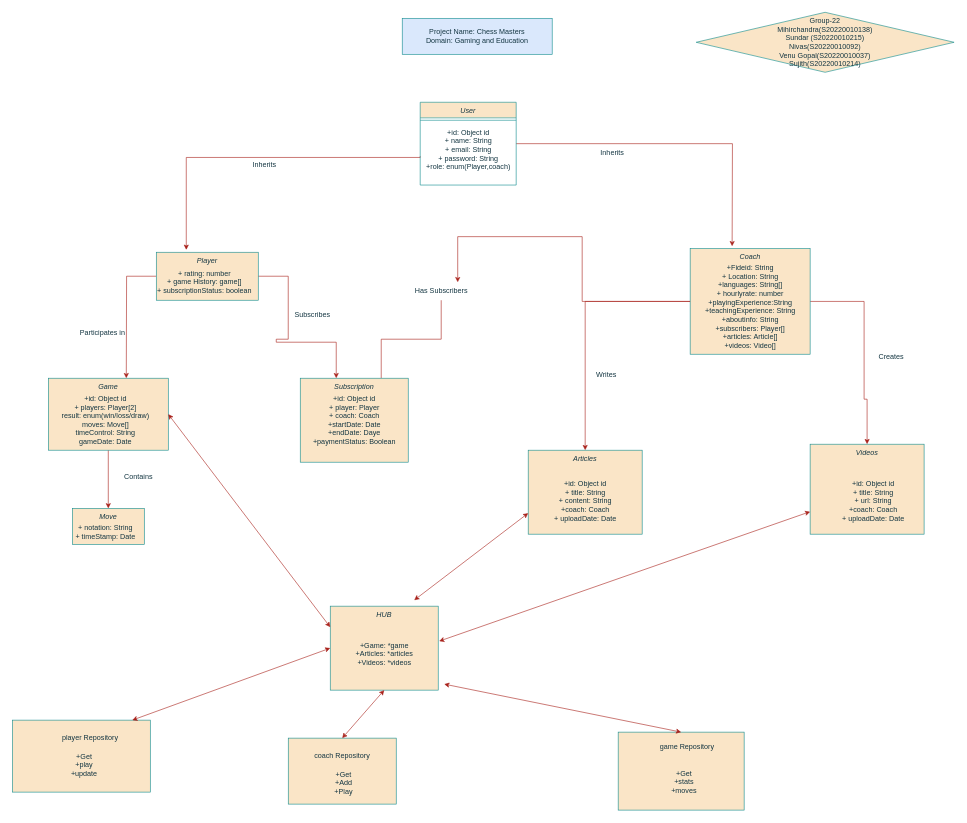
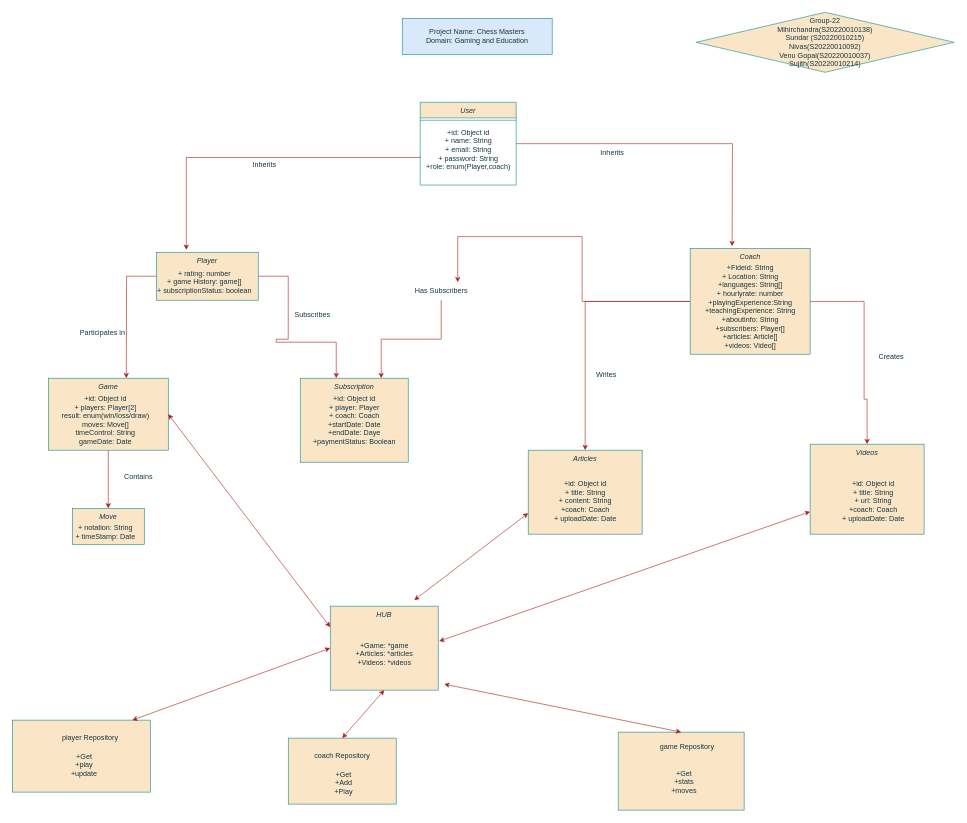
  <mxCell id="0" />
  <mxCell id="1" parent="0" />
  <mxCell id="2" value="" style="edgeStyle=orthogonalEdgeStyle;rounded=0;orthogonalLoop=1;jettySize=auto;html=1;entryX=1;entryY=0.5;entryDx=0;entryDy=0;labelBackgroundColor=none;strokeColor=#A8201A;fontColor=default;" edge="1" parent="1"><mxGeometry relative="1" as="geometry"><mxPoint x="700" y="260" as="sourcePoint" /><mxPoint x="310" y="416" as="targetPoint" /><Array as="points"><mxPoint x="700" y="262" /><mxPoint x="310" y="262" /></Array></mxGeometry></mxCell>
  <mxCell id="3" value="Group-22&lt;div&gt;Mihirchandra(S20220010138)&lt;/div&gt;&lt;div&gt;Sundar (S20220010215)&lt;/div&gt;&lt;div&gt;Nivas(S20220010092)&lt;/div&gt;&lt;div&gt;Venu Gopal(S20220010037)&lt;/div&gt;&lt;div&gt;Sujith(S20220010214)&lt;/div&gt;" style="rhombus;whiteSpace=wrap;html=1;labelBackgroundColor=none;fillColor=#FAE5C7;strokeColor=#0F8B8D;fontColor=#143642;" vertex="1" parent="1"><mxGeometry x="1160" width="430" height="100" as="geometry" y="20" /></mxCell>
  <mxCell id="4" value="Project Name: Chess Masters&lt;div&gt;Domain: Gaming and Education&lt;/div&gt;" style="rounded=0;whiteSpace=wrap;html=1;labelBackgroundColor=none;fillColor=#dae8fc;strokeColor=#0F8B8D;fontColor=#143642;" vertex="1" parent="1"><mxGeometry x="670" y="30" width="250" height="60" as="geometry" /></mxCell>
  <mxCell id="5" style="edgeStyle=orthogonalEdgeStyle;rounded=0;orthogonalLoop=1;jettySize=auto;html=1;labelBackgroundColor=none;strokeColor=#A8201A;fontColor=default;" edge="1" parent="1" source="7"><mxGeometry relative="1" as="geometry"><mxPoint x="210" y="630" as="targetPoint" /></mxGeometry></mxCell>
  <mxCell id="6" value="" style="edgeStyle=orthogonalEdgeStyle;rounded=0;orthogonalLoop=1;jettySize=auto;html=1;labelBackgroundColor=none;strokeColor=#A8201A;fontColor=default;" edge="1" parent="1" source="7" target="19"><mxGeometry relative="1" as="geometry"><Array as="points"><mxPoint x="480" y="460" /><mxPoint x="480" y="565" /><mxPoint x="460" y="565" /><mxPoint x="460" y="570" /><mxPoint x="560" y="570" /></Array></mxGeometry></mxCell>
  <mxCell id="7" value="Player" style="whiteSpace=wrap;html=1;verticalAlign=top;fontStyle=2;startSize=26;rounded=0;shadow=0;strokeWidth=1;labelBackgroundColor=none;fillColor=#FAE5C7;strokeColor=#0F8B8D;fontColor=#143642;" vertex="1" parent="1"><mxGeometry x="260" y="420" width="170" height="80" as="geometry" /></mxCell>
  <mxCell id="8" value="" style="edgeStyle=orthogonalEdgeStyle;rounded=0;orthogonalLoop=1;jettySize=auto;html=1;labelBackgroundColor=none;strokeColor=#A8201A;fontColor=default;" edge="1" parent="1" source="11" target="20"><mxGeometry relative="1" as="geometry" /></mxCell>
  <mxCell id="9" style="edgeStyle=orthogonalEdgeStyle;rounded=0;orthogonalLoop=1;jettySize=auto;html=1;entryX=0.5;entryY=0;entryDx=0;entryDy=0;labelBackgroundColor=none;strokeColor=#A8201A;fontColor=default;" edge="1" parent="1" source="11" target="21"><mxGeometry relative="1" as="geometry"><mxPoint x="1380" y="600" as="targetPoint" /><Array as="points"><mxPoint x="1440" y="502" /><mxPoint x="1440" y="665" /><mxPoint x="1445" y="665" /></Array></mxGeometry></mxCell>
- <mxCell id="10" style="edgeStyle=orthogonalEdgeStyle;rounded=0;orthogonalLoop=1;jettySize=auto;html=1;entryX=0.75;entryY=0;entryDx=0;entryDy=0;labelBackgroundColor=none;strokeColor=#A8201A;fontColor=default;endArrow=none;" edge="1" parent="1" source="32" target="19"><mxGeometry relative="1" as="geometry" /></mxCell>
+ <mxCell id="10" style="edgeStyle=orthogonalEdgeStyle;rounded=0;orthogonalLoop=1;jettySize=auto;html=1;entryX=0.75;entryY=0;entryDx=0;entryDy=0;labelBackgroundColor=none;strokeColor=#A8201A;fontColor=default;" edge="1" parent="1" source="32" target="19"><mxGeometry relative="1" as="geometry" /></mxCell>
  <mxCell id="11" value="Coach" style="whiteSpace=wrap;html=1;verticalAlign=top;fontStyle=2;startSize=26;rounded=0;shadow=0;strokeWidth=1;labelBackgroundColor=none;fillColor=#FAE5C7;strokeColor=#0F8B8D;fontColor=#143642;" vertex="1" parent="1"><mxGeometry x="1150" y="414" width="200" height="176" as="geometry" /></mxCell>
  <mxCell id="12" style="edgeStyle=orthogonalEdgeStyle;rounded=0;orthogonalLoop=1;jettySize=auto;html=1;labelBackgroundColor=none;strokeColor=#A8201A;fontColor=default;" edge="1" parent="1" source="13"><mxGeometry relative="1" as="geometry"><mxPoint x="1220" y="410" as="targetPoint" /></mxGeometry></mxCell>
  <mxCell id="13" value="User" style="swimlane;fontStyle=2;align=center;verticalAlign=top;childLayout=stackLayout;horizontal=1;startSize=26;horizontalStack=0;resizeParent=1;resizeLast=0;collapsible=1;marginBottom=0;rounded=0;shadow=0;strokeWidth=1;labelBackgroundColor=none;fillColor=#FAE5C7;strokeColor=#0F8B8D;fontColor=#143642;" parent="1" vertex="1"><mxGeometry x="700" y="170" width="160" height="138" as="geometry"><mxRectangle x="230" y="140" width="160" height="26" as="alternateBounds" /></mxGeometry></mxCell>
  <mxCell id="14" value="" style="line;html=1;strokeWidth=1;align=left;verticalAlign=middle;spacingTop=-1;spacingLeft=3;spacingRight=3;rotatable=0;labelPosition=right;points=[];portConstraint=eastwest;labelBackgroundColor=none;fillColor=#FAE5C7;strokeColor=#0F8B8D;fontColor=#143642;" parent="13" vertex="1"><mxGeometry y="26" width="160" height="8" as="geometry" /></mxCell>
  <mxCell id="15" value="+id: Object id&lt;div&gt;+ name: String&lt;/div&gt;&lt;div&gt;+ email: String&lt;/div&gt;&lt;div&gt;+ password: String&lt;/div&gt;&lt;div&gt;+role: enum(Player,coach)&lt;/div&gt;" style="text;html=1;align=center;verticalAlign=middle;resizable=0;points=[];autosize=1;strokeColor=none;fillColor=none;labelBackgroundColor=none;fontColor=#143642;" vertex="1" parent="13"><mxGeometry y="34" width="160" height="90" as="geometry" /></mxCell>
  <mxCell id="16" value="" style="edgeStyle=orthogonalEdgeStyle;rounded=0;orthogonalLoop=1;jettySize=auto;html=1;labelBackgroundColor=none;strokeColor=#A8201A;fontColor=default;" edge="1" parent="1" source="17" target="18"><mxGeometry relative="1" as="geometry" /></mxCell>
  <mxCell id="17" value="Game" style="whiteSpace=wrap;html=1;verticalAlign=top;fontStyle=2;startSize=26;rounded=0;shadow=0;strokeWidth=1;labelBackgroundColor=none;fillColor=#FAE5C7;strokeColor=#0F8B8D;fontColor=#143642;" vertex="1" parent="1"><mxGeometry x="80" y="630" width="200" height="120" as="geometry" /></mxCell>
  <mxCell id="18" value="Move" style="whiteSpace=wrap;html=1;verticalAlign=top;fontStyle=2;startSize=26;rounded=0;shadow=0;strokeWidth=1;labelBackgroundColor=none;fillColor=#FAE5C7;strokeColor=#0F8B8D;fontColor=#143642;" vertex="1" parent="1"><mxGeometry x="120" y="847" width="120" height="60" as="geometry" /></mxCell>
  <mxCell id="19" value="Subscription" style="whiteSpace=wrap;html=1;verticalAlign=top;fontStyle=2;startSize=26;rounded=0;shadow=0;strokeWidth=1;labelBackgroundColor=none;fillColor=#FAE5C7;strokeColor=#0F8B8D;fontColor=#143642;" vertex="1" parent="1"><mxGeometry x="500" y="630" width="180" height="140" as="geometry" /></mxCell>
  <mxCell id="20" value="Articles" style="whiteSpace=wrap;html=1;verticalAlign=top;fontStyle=2;startSize=26;rounded=0;shadow=0;strokeWidth=1;labelBackgroundColor=none;fillColor=#FAE5C7;strokeColor=#0F8B8D;fontColor=#143642;" vertex="1" parent="1"><mxGeometry x="880" y="750" width="190" height="140" as="geometry" /></mxCell>
  <mxCell id="21" value="Videos" style="whiteSpace=wrap;html=1;verticalAlign=top;fontStyle=2;startSize=26;rounded=0;shadow=0;strokeWidth=1;labelBackgroundColor=none;fillColor=#FAE5C7;strokeColor=#0F8B8D;fontColor=#143642;" vertex="1" parent="1"><mxGeometry x="1350" y="740" width="190" height="150" as="geometry" /></mxCell>
  <mxCell id="22" value="+ rating: number&lt;div&gt;+ game History: game[]&lt;/div&gt;&lt;div&gt;+ subscriptionStatus: boolean&lt;/div&gt;" style="text;html=1;align=center;verticalAlign=middle;resizable=0;points=[];autosize=1;strokeColor=none;fillColor=none;labelBackgroundColor=none;fontColor=#143642;" vertex="1" parent="1"><mxGeometry x="250" y="440" width="180" height="60" as="geometry" /></mxCell>
  <mxCell id="23" value="+ notation: String&lt;div&gt;+ timeStamp: Date&lt;/div&gt;" style="text;html=1;align=center;verticalAlign=middle;resizable=0;points=[];autosize=1;strokeColor=none;fillColor=none;labelBackgroundColor=none;fontColor=#143642;" vertex="1" parent="1"><mxGeometry x="115" y="867" width="120" height="40" as="geometry" /></mxCell>
  <mxCell id="24" value="+id: Object id&lt;div&gt;+ player: Player&lt;/div&gt;&lt;div&gt;+ coach: Coach&lt;/div&gt;&lt;div&gt;+startDate: Date&lt;/div&gt;&lt;div&gt;+endDate: Daye&lt;/div&gt;&lt;div&gt;+paymentStatus: Boolean&lt;/div&gt;" style="text;html=1;align=center;verticalAlign=middle;resizable=0;points=[];autosize=1;strokeColor=none;fillColor=none;labelBackgroundColor=none;fontColor=#143642;" vertex="1" parent="1"><mxGeometry x="510" y="650" width="160" height="100" as="geometry" /></mxCell>
  <mxCell id="25" value="+id: Object id&lt;div&gt;+ title: String&lt;/div&gt;&lt;div&gt;+ content: String&lt;/div&gt;&lt;div&gt;+coach: Coach&lt;/div&gt;&lt;div&gt;+ uploadDate: Date&lt;/div&gt;" style="text;html=1;align=center;verticalAlign=middle;resizable=0;points=[];autosize=1;strokeColor=none;fillColor=none;labelBackgroundColor=none;fontColor=#143642;" vertex="1" parent="1"><mxGeometry x="910" y="790" width="130" height="90" as="geometry" /></mxCell>
  <mxCell id="26" value="+id: Object id&lt;div&gt;+ title: String&lt;/div&gt;&lt;div&gt;+ url: String&lt;/div&gt;&lt;div&gt;+coach: Coach&lt;/div&gt;&lt;div&gt;+ uploadDate: Date&lt;/div&gt;" style="text;html=1;align=center;verticalAlign=middle;resizable=0;points=[];autosize=1;strokeColor=none;fillColor=none;labelBackgroundColor=none;fontColor=#143642;" vertex="1" parent="1"><mxGeometry x="1390" y="790" width="130" height="90" as="geometry" /></mxCell>
  <mxCell id="27" value="+Fideid: String&lt;div&gt;+ Location: String&lt;/div&gt;&lt;div&gt;+languages: String[]&lt;/div&gt;&lt;div&gt;+ hourlyrate: number&lt;/div&gt;&lt;div&gt;+playingExperience:String&lt;/div&gt;&lt;div&gt;+teachingExperience: String&lt;/div&gt;&lt;div&gt;+aboutinfo: String&lt;/div&gt;&lt;div&gt;+subscribers: Player[]&lt;/div&gt;&lt;div&gt;+articles: Article[]&lt;/div&gt;&lt;div&gt;+videos: Video[]&lt;/div&gt;&lt;div&gt;&lt;br&gt;&lt;/div&gt;&lt;div&gt;&lt;br&gt;&lt;/div&gt;" style="text;html=1;align=center;verticalAlign=middle;resizable=0;points=[];autosize=1;strokeColor=none;fillColor=none;labelBackgroundColor=none;fontColor=#143642;" vertex="1" parent="1"><mxGeometry x="1165" y="430" width="170" height="190" as="geometry" /></mxCell>
  <mxCell id="28" value="+id: Object id&lt;div&gt;+ players: Player[2]&lt;/div&gt;&lt;div&gt;result: enum(win/loss/draw)&lt;/div&gt;&lt;div&gt;moves: Move[]&lt;/div&gt;&lt;div&gt;timeControl: String&lt;/div&gt;&lt;div&gt;gameDate: Date&lt;/div&gt;" style="text;html=1;align=center;verticalAlign=middle;resizable=0;points=[];autosize=1;strokeColor=none;fillColor=none;labelBackgroundColor=none;fontColor=#143642;" vertex="1" parent="1"><mxGeometry x="90" y="650" width="170" height="100" as="geometry" /></mxCell>
  <mxCell id="29" value="Participates in" style="text;html=1;align=center;verticalAlign=middle;resizable=0;points=[];autosize=1;strokeColor=none;fillColor=none;labelBackgroundColor=none;fontColor=#143642;" vertex="1" parent="1"><mxGeometry x="120" y="540" width="100" height="30" as="geometry" /></mxCell>
  <mxCell id="30" value="Subscribes" style="text;html=1;align=center;verticalAlign=middle;resizable=0;points=[];autosize=1;strokeColor=none;fillColor=none;labelBackgroundColor=none;fontColor=#143642;" vertex="1" parent="1"><mxGeometry x="480" y="510" width="80" height="30" as="geometry" /></mxCell>
  <mxCell id="31" value="" style="edgeStyle=orthogonalEdgeStyle;rounded=0;orthogonalLoop=1;jettySize=auto;html=1;entryX=0.75;entryY=0;entryDx=0;entryDy=0;labelBackgroundColor=none;strokeColor=#A8201A;fontColor=default;" edge="1" parent="1" source="11" target="32"><mxGeometry relative="1" as="geometry"><mxPoint x="1150" y="502" as="sourcePoint" /><mxPoint x="635" y="630" as="targetPoint" /></mxGeometry></mxCell>
  <mxCell id="32" value="Has Subscribers" style="text;html=1;align=center;verticalAlign=middle;resizable=0;points=[];autosize=1;strokeColor=none;fillColor=none;labelBackgroundColor=none;fontColor=#143642;" vertex="1" parent="1"><mxGeometry x="680" y="470" width="110" height="30" as="geometry" /></mxCell>
  <mxCell id="33" value="Writes" style="text;html=1;align=center;verticalAlign=middle;resizable=0;points=[];autosize=1;strokeColor=none;fillColor=none;labelBackgroundColor=none;fontColor=#143642;" vertex="1" parent="1"><mxGeometry x="980" y="610" width="60" height="30" as="geometry" /></mxCell>
  <mxCell id="34" value="Creates" style="text;html=1;align=center;verticalAlign=middle;resizable=0;points=[];autosize=1;strokeColor=none;fillColor=none;labelBackgroundColor=none;fontColor=#143642;" vertex="1" parent="1"><mxGeometry x="1450" y="580" width="70" height="30" as="geometry" /></mxCell>
  <mxCell id="35" value="Contains" style="text;html=1;align=center;verticalAlign=middle;resizable=0;points=[];autosize=1;strokeColor=none;fillColor=none;labelBackgroundColor=none;fontColor=#143642;" vertex="1" parent="1"><mxGeometry x="195" y="780" width="70" height="30" as="geometry" /></mxCell>
  <mxCell id="36" value="Inherits" style="text;html=1;align=center;verticalAlign=middle;resizable=0;points=[];autosize=1;strokeColor=none;fillColor=none;labelBackgroundColor=none;fontColor=#143642;" vertex="1" parent="1"><mxGeometry x="990" y="240" width="60" height="30" as="geometry" /></mxCell>
  <mxCell id="37" value="Inherits" style="text;html=1;align=center;verticalAlign=middle;resizable=0;points=[];autosize=1;strokeColor=none;fillColor=none;labelBackgroundColor=none;fontColor=#143642;" vertex="1" parent="1"><mxGeometry x="410" y="260" width="60" height="30" as="geometry" /></mxCell>
  <mxCell id="38" value="HUB" style="whiteSpace=wrap;html=1;verticalAlign=top;fontStyle=2;startSize=26;rounded=0;shadow=0;strokeWidth=1;labelBackgroundColor=none;fillColor=#FAE5C7;strokeColor=#0F8B8D;fontColor=#143642;" vertex="1" parent="1"><mxGeometry x="550" y="1010" width="180" height="140" as="geometry" /></mxCell>
  <mxCell id="39" value="+Game: *game&lt;div&gt;+Articles: *articles&lt;/div&gt;&lt;div&gt;+Videos: *videos&lt;/div&gt;" style="text;html=1;align=center;verticalAlign=middle;resizable=0;points=[];autosize=1;strokeColor=none;fillColor=none;labelBackgroundColor=none;fontColor=#143642;" vertex="1" parent="1"><mxGeometry x="580" y="1060" width="120" height="60" as="geometry" /></mxCell>
  <mxCell id="40" value="" style="endArrow=classic;startArrow=classic;html=1;rounded=0;entryX=0;entryY=0.75;entryDx=0;entryDy=0;labelBackgroundColor=none;strokeColor=#A8201A;fontColor=default;" edge="1" parent="1" target="20"><mxGeometry width="50" height="50" relative="1" as="geometry"><mxPoint x="690" y="1000" as="sourcePoint" /><mxPoint x="720" y="980" as="targetPoint" /></mxGeometry></mxCell>
  <mxCell id="41" value="" style="endArrow=classic;startArrow=classic;html=1;rounded=0;exitX=0;exitY=0.75;exitDx=0;exitDy=0;entryX=1.009;entryY=0.417;entryDx=0;entryDy=0;entryPerimeter=0;labelBackgroundColor=none;strokeColor=#A8201A;fontColor=default;" edge="1" parent="1" source="21" target="38"><mxGeometry width="50" height="50" relative="1" as="geometry"><mxPoint x="670" y="1030" as="sourcePoint" /><mxPoint x="720" y="980" as="targetPoint" /><Array as="points" /></mxGeometry></mxCell>
  <mxCell id="42" value="" style="endArrow=classic;startArrow=classic;html=1;rounded=0;entryX=1;entryY=0.5;entryDx=0;entryDy=0;exitX=0;exitY=0.25;exitDx=0;exitDy=0;labelBackgroundColor=none;strokeColor=#A8201A;fontColor=default;" edge="1" parent="1" source="38" target="17"><mxGeometry width="50" height="50" relative="1" as="geometry"><mxPoint x="670" y="1030" as="sourcePoint" /><mxPoint x="720" y="980" as="targetPoint" /></mxGeometry></mxCell>
  <mxCell id="43" value="" style="rounded=0;whiteSpace=wrap;html=1;labelBackgroundColor=none;fillColor=#FAE5C7;strokeColor=#0F8B8D;fontColor=#143642;" vertex="1" parent="1"><mxGeometry x="20" y="1200" width="230" height="120" as="geometry" /></mxCell>
  <mxCell id="44" value="" style="rounded=0;whiteSpace=wrap;html=1;labelBackgroundColor=none;fillColor=#FAE5C7;strokeColor=#0F8B8D;fontColor=#143642;" vertex="1" parent="1"><mxGeometry x="1030" y="1220" width="210" height="130" as="geometry" /></mxCell>
  <mxCell id="45" value="" style="rounded=0;whiteSpace=wrap;html=1;labelBackgroundColor=none;fillColor=#FAE5C7;strokeColor=#0F8B8D;fontColor=#143642;" vertex="1" parent="1"><mxGeometry x="480" y="1230" width="180" height="110" as="geometry" /></mxCell>
  <mxCell id="46" value="" style="endArrow=classic;startArrow=classic;html=1;rounded=0;entryX=0;entryY=0.5;entryDx=0;entryDy=0;labelBackgroundColor=none;strokeColor=#A8201A;fontColor=default;" edge="1" parent="1" target="38"><mxGeometry width="50" height="50" relative="1" as="geometry"><mxPoint x="220" y="1200" as="sourcePoint" /><mxPoint x="270" y="1150" as="targetPoint" /></mxGeometry></mxCell>
  <mxCell id="47" value="" style="endArrow=classic;startArrow=classic;html=1;rounded=0;entryX=0.5;entryY=1;entryDx=0;entryDy=0;labelBackgroundColor=none;strokeColor=#A8201A;fontColor=default;" edge="1" parent="1" target="38"><mxGeometry width="50" height="50" relative="1" as="geometry"><mxPoint x="570" y="1230" as="sourcePoint" /><mxPoint x="620" y="1180" as="targetPoint" /></mxGeometry></mxCell>
  <mxCell id="48" value="" style="endArrow=classic;startArrow=classic;html=1;rounded=0;entryX=0.5;entryY=0;entryDx=0;entryDy=0;labelBackgroundColor=none;strokeColor=#A8201A;fontColor=default;" edge="1" parent="1" target="44"><mxGeometry width="50" height="50" relative="1" as="geometry"><mxPoint x="740" y="1140" as="sourcePoint" /><mxPoint x="790" y="1090" as="targetPoint" /></mxGeometry></mxCell>
  <mxCell id="49" value="+Get&lt;div&gt;+Add&lt;/div&gt;&lt;div&gt;+Play&lt;/div&gt;" style="text;html=1;align=center;verticalAlign=middle;whiteSpace=wrap;rounded=0;labelBackgroundColor=none;fontColor=#143642;" vertex="1" parent="1"><mxGeometry x="535" y="1290" width="75" height="30" as="geometry" /></mxCell>
  <mxCell id="50" value="game Repository" style="text;html=1;align=center;verticalAlign=middle;whiteSpace=wrap;rounded=0;labelBackgroundColor=none;fontColor=#143642;" vertex="1" parent="1"><mxGeometry x="1040" y="1230" width="210" height="30" as="geometry" /></mxCell>
  <mxCell id="51" value="player Repository" style="text;html=1;align=center;verticalAlign=middle;whiteSpace=wrap;rounded=0;labelBackgroundColor=none;fontColor=#143642;" vertex="1" parent="1"><mxGeometry x="50" y="1210" width="200" height="40" as="geometry" /></mxCell>
  <mxCell id="52" value="coach Repository" style="text;html=1;align=center;verticalAlign=middle;whiteSpace=wrap;rounded=0;labelBackgroundColor=none;fontColor=#143642;" vertex="1" parent="1"><mxGeometry x="450" y="1245" width="240" height="30" as="geometry" /></mxCell>
  <mxCell id="53" value="&lt;br&gt;&lt;div&gt;+Get&lt;/div&gt;&lt;div&gt;+play&lt;/div&gt;&lt;div&gt;+update&lt;/div&gt;&lt;div&gt;&lt;br&gt;&lt;/div&gt;" style="text;html=1;align=center;verticalAlign=middle;whiteSpace=wrap;rounded=0;labelBackgroundColor=none;fontColor=#143642;" vertex="1" parent="1"><mxGeometry x="50" y="1260" width="180" height="30" as="geometry" /></mxCell>
  <mxCell id="54" value="+Get&lt;div&gt;+stats&lt;/div&gt;&lt;div&gt;+moves&lt;/div&gt;" style="text;html=1;align=center;verticalAlign=middle;whiteSpace=wrap;rounded=0;labelBackgroundColor=none;fontColor=#143642;" vertex="1" parent="1"><mxGeometry x="1020" y="1265" width="240" height="75" as="geometry" /></mxCell>
